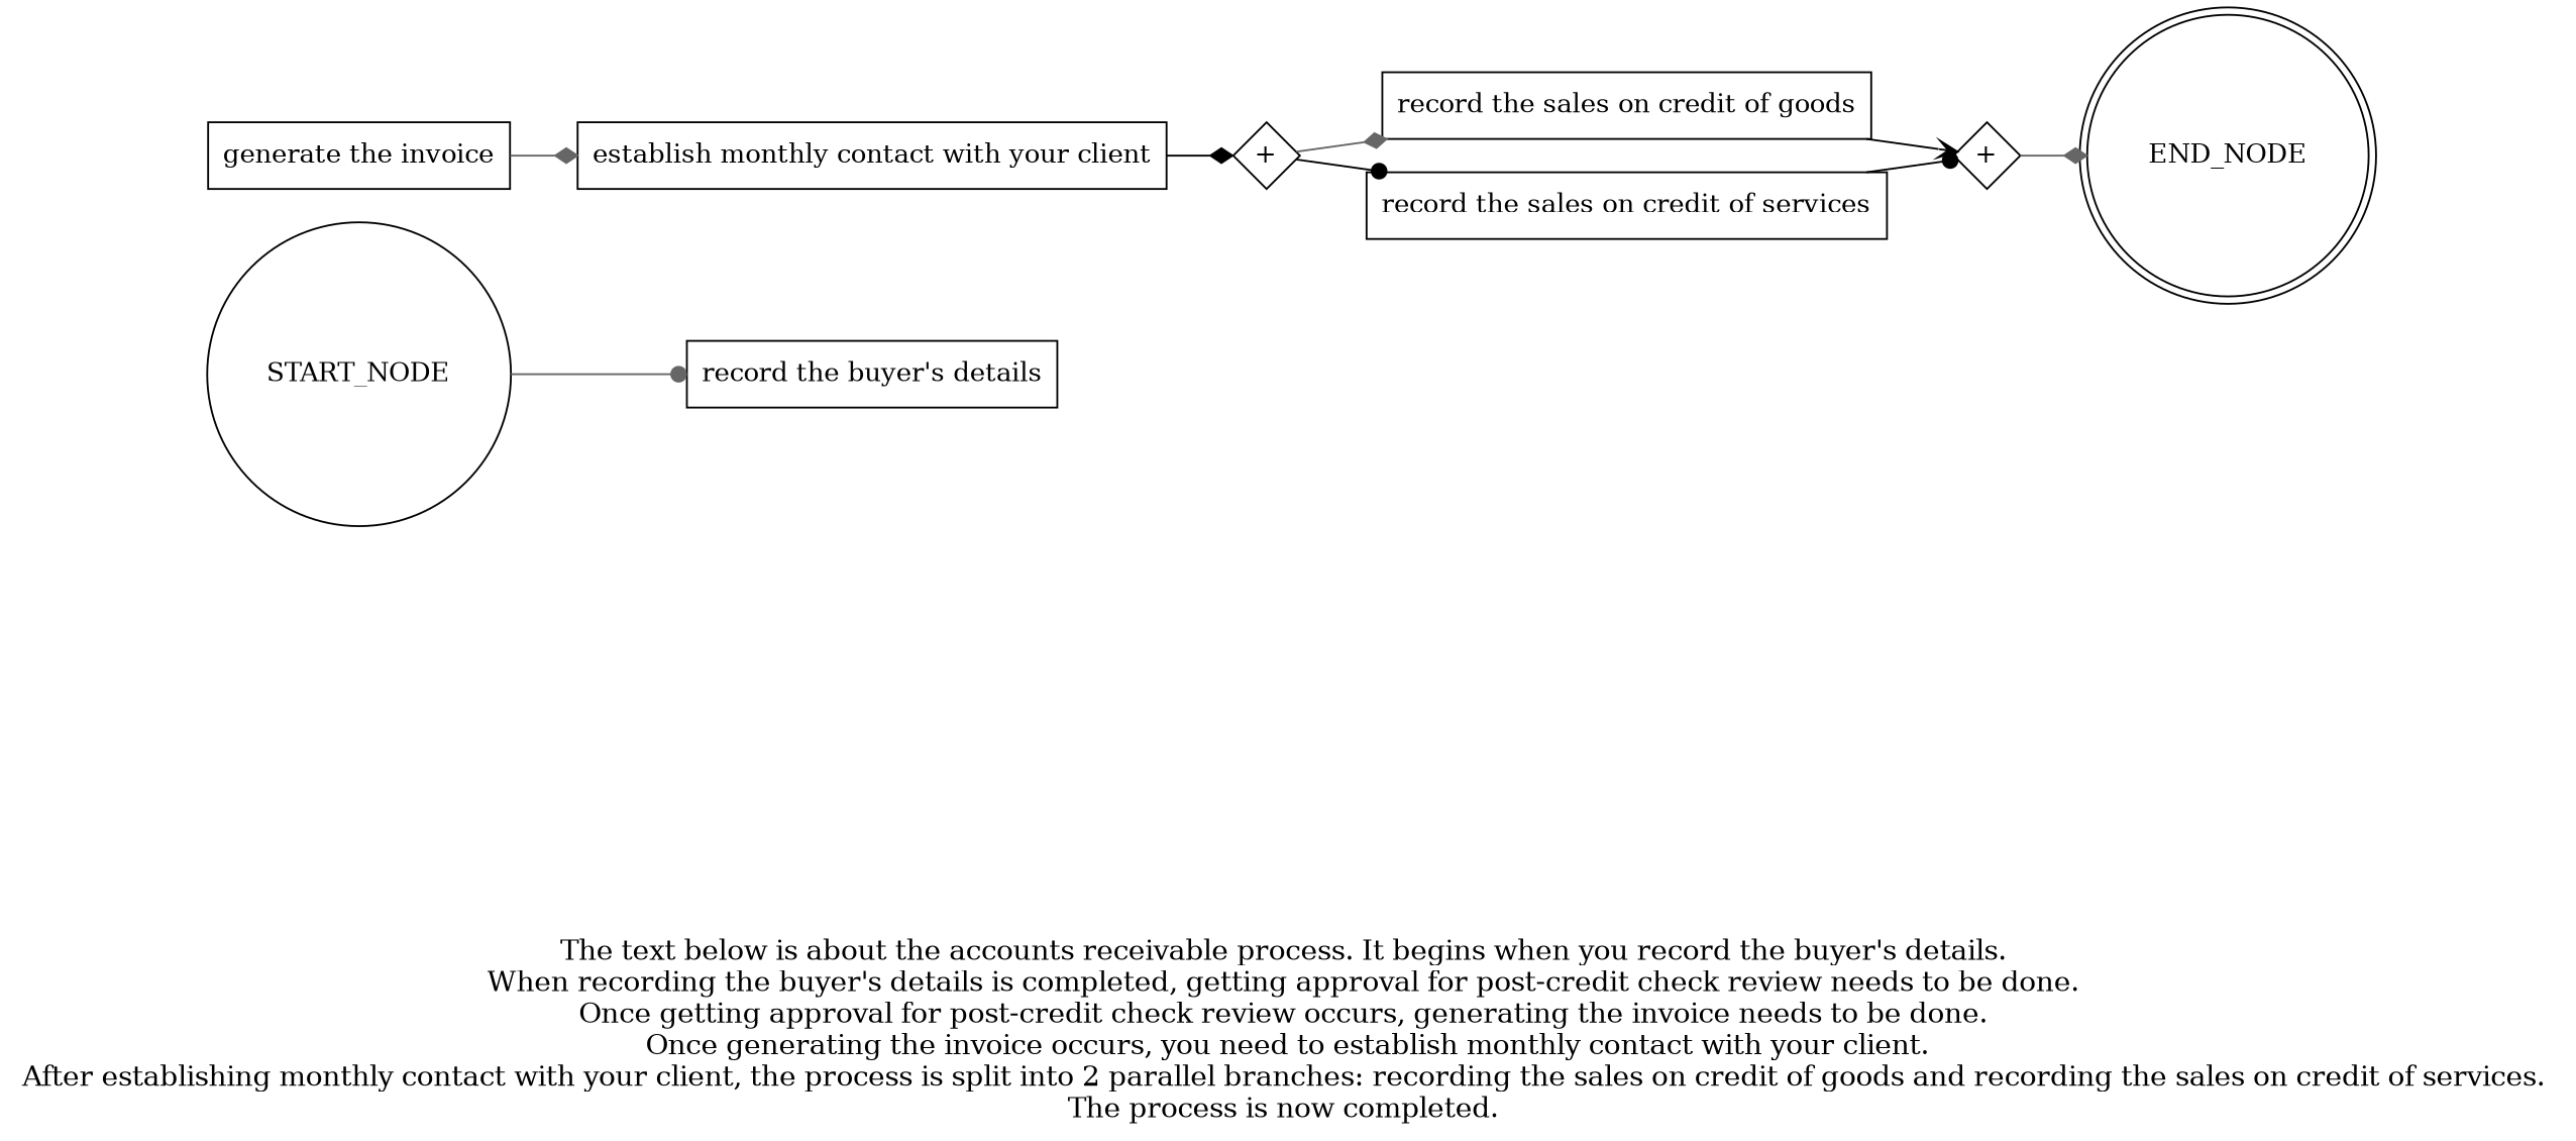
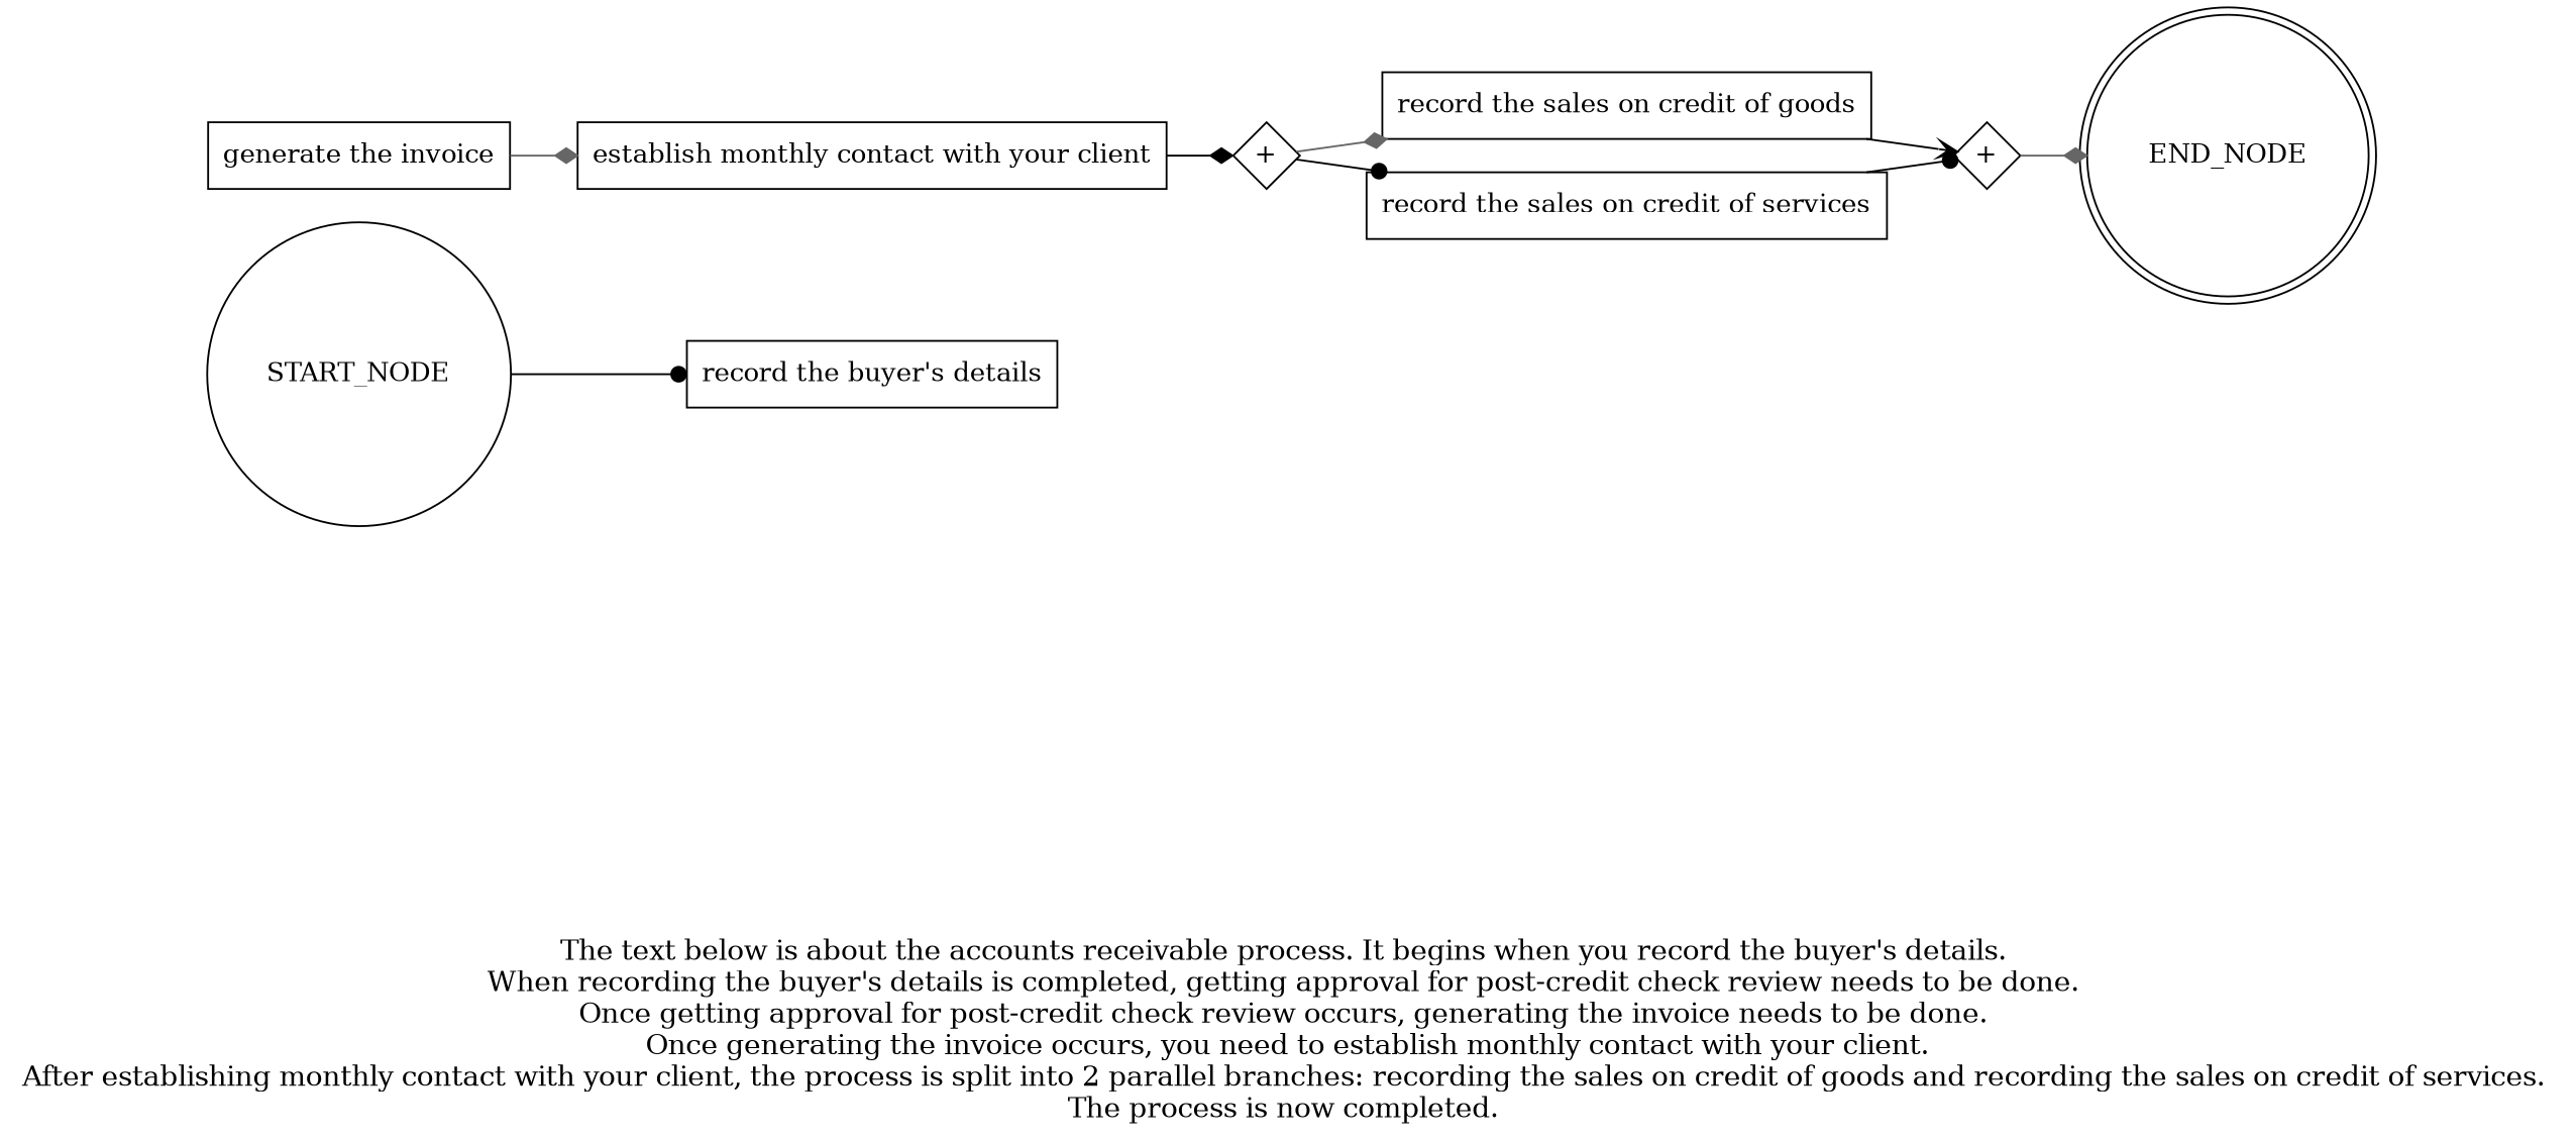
  digraph {
    fontsize=15
    label="\n\n\nThe text below is about the accounts receivable process. It begins when you record the buyer's details. \nWhen recording the buyer's details is completed, getting approval for post-credit check review needs to be done. \nOnce getting approval for post-credit check review occurs, generating the invoice needs to be done. \nOnce generating the invoice occurs, you need to establish monthly contact with your client.\nAfter establishing monthly contact with your client, the process is split into 2 parallel branches: recording the sales on credit of goods and recording the sales on credit of services. \nThe process is now completed. \n"
    rankdir=LR
    node [shape=box]
    edge [arrowhead=diamond color=gray40]
    "record the buyer's details"
    "generate the invoice"
    "establish monthly contact with your client"
    n4 [fixedsize=true label="+" shape=diamond width=0.5]
    "record the sales on credit of goods"
    "record the sales on credit of services"
    n7 [fixedsize=true label="+" shape=diamond width=0.5]
    END_NODE [shape=doublecircle width=0.2]
    START_NODE [shape=circle width=0.3]
    subgraph sub_1 {
      "record the buyer's details"
      "generate the invoice"
      "establish monthly contact with your client"
      n4
      "record the sales on credit of goods"
      "record the sales on credit of services"
      n7
    }
    "generate the invoice" -> "establish monthly contact with your client"
    "establish monthly contact with your client" -> n4 [color=black]
    n4 -> "record the sales on credit of goods"
    n4 -> "record the sales on credit of services" [arrowhead=dot color=black]
    "record the sales on credit of goods" -> n7 [arrowhead=vee color=black]
    "record the sales on credit of services" -> n7 [arrowhead=dot color=black]
    n7 -> END_NODE
-   START_NODE -> "record the buyer's details" [arrowhead=dot]
+   START_NODE -> "record the buyer's details" [arrowhead=dot color=black]
  }
